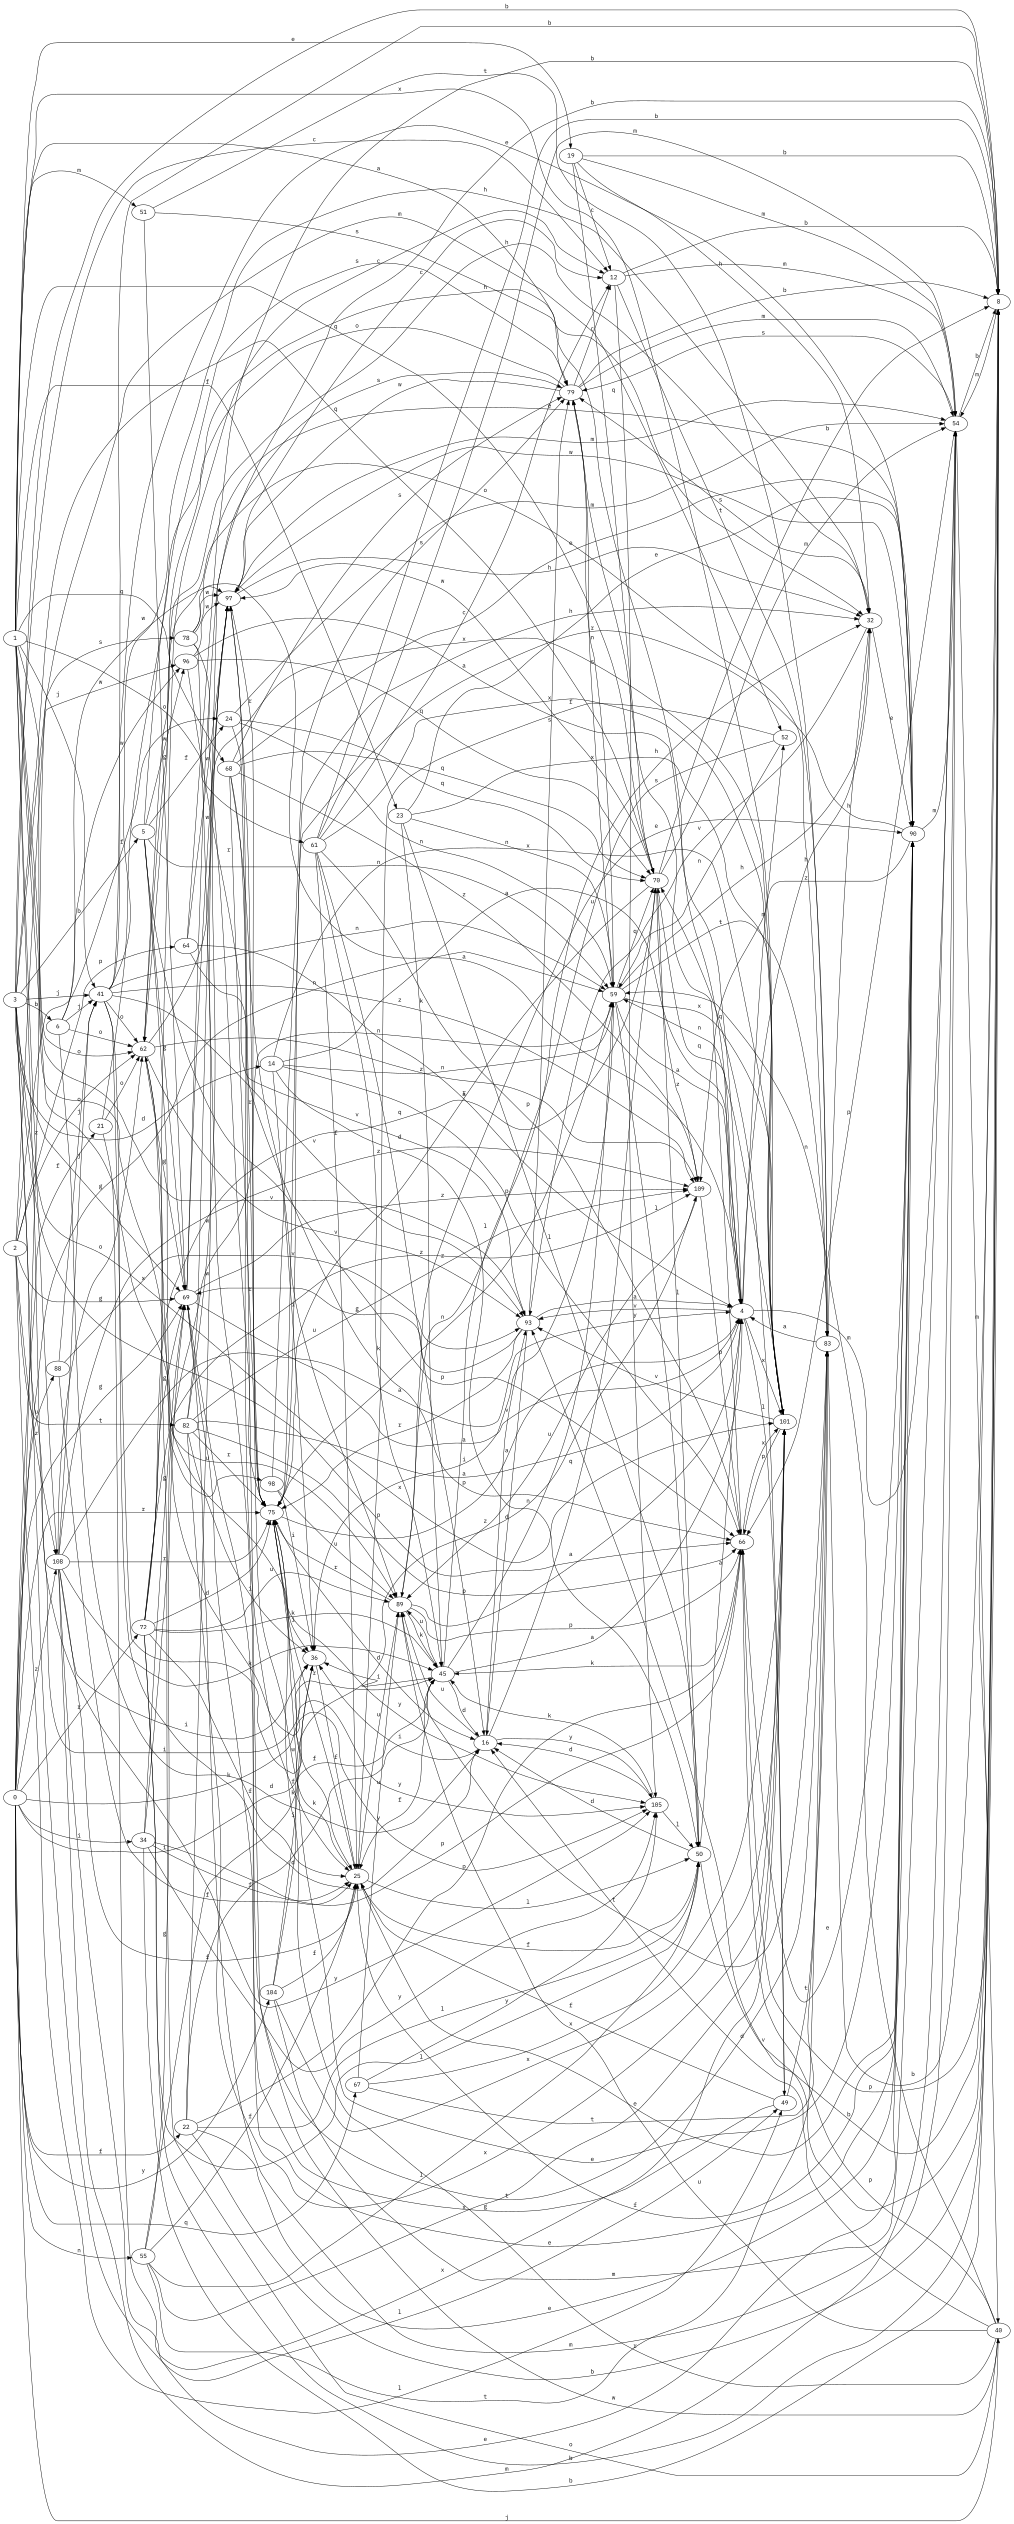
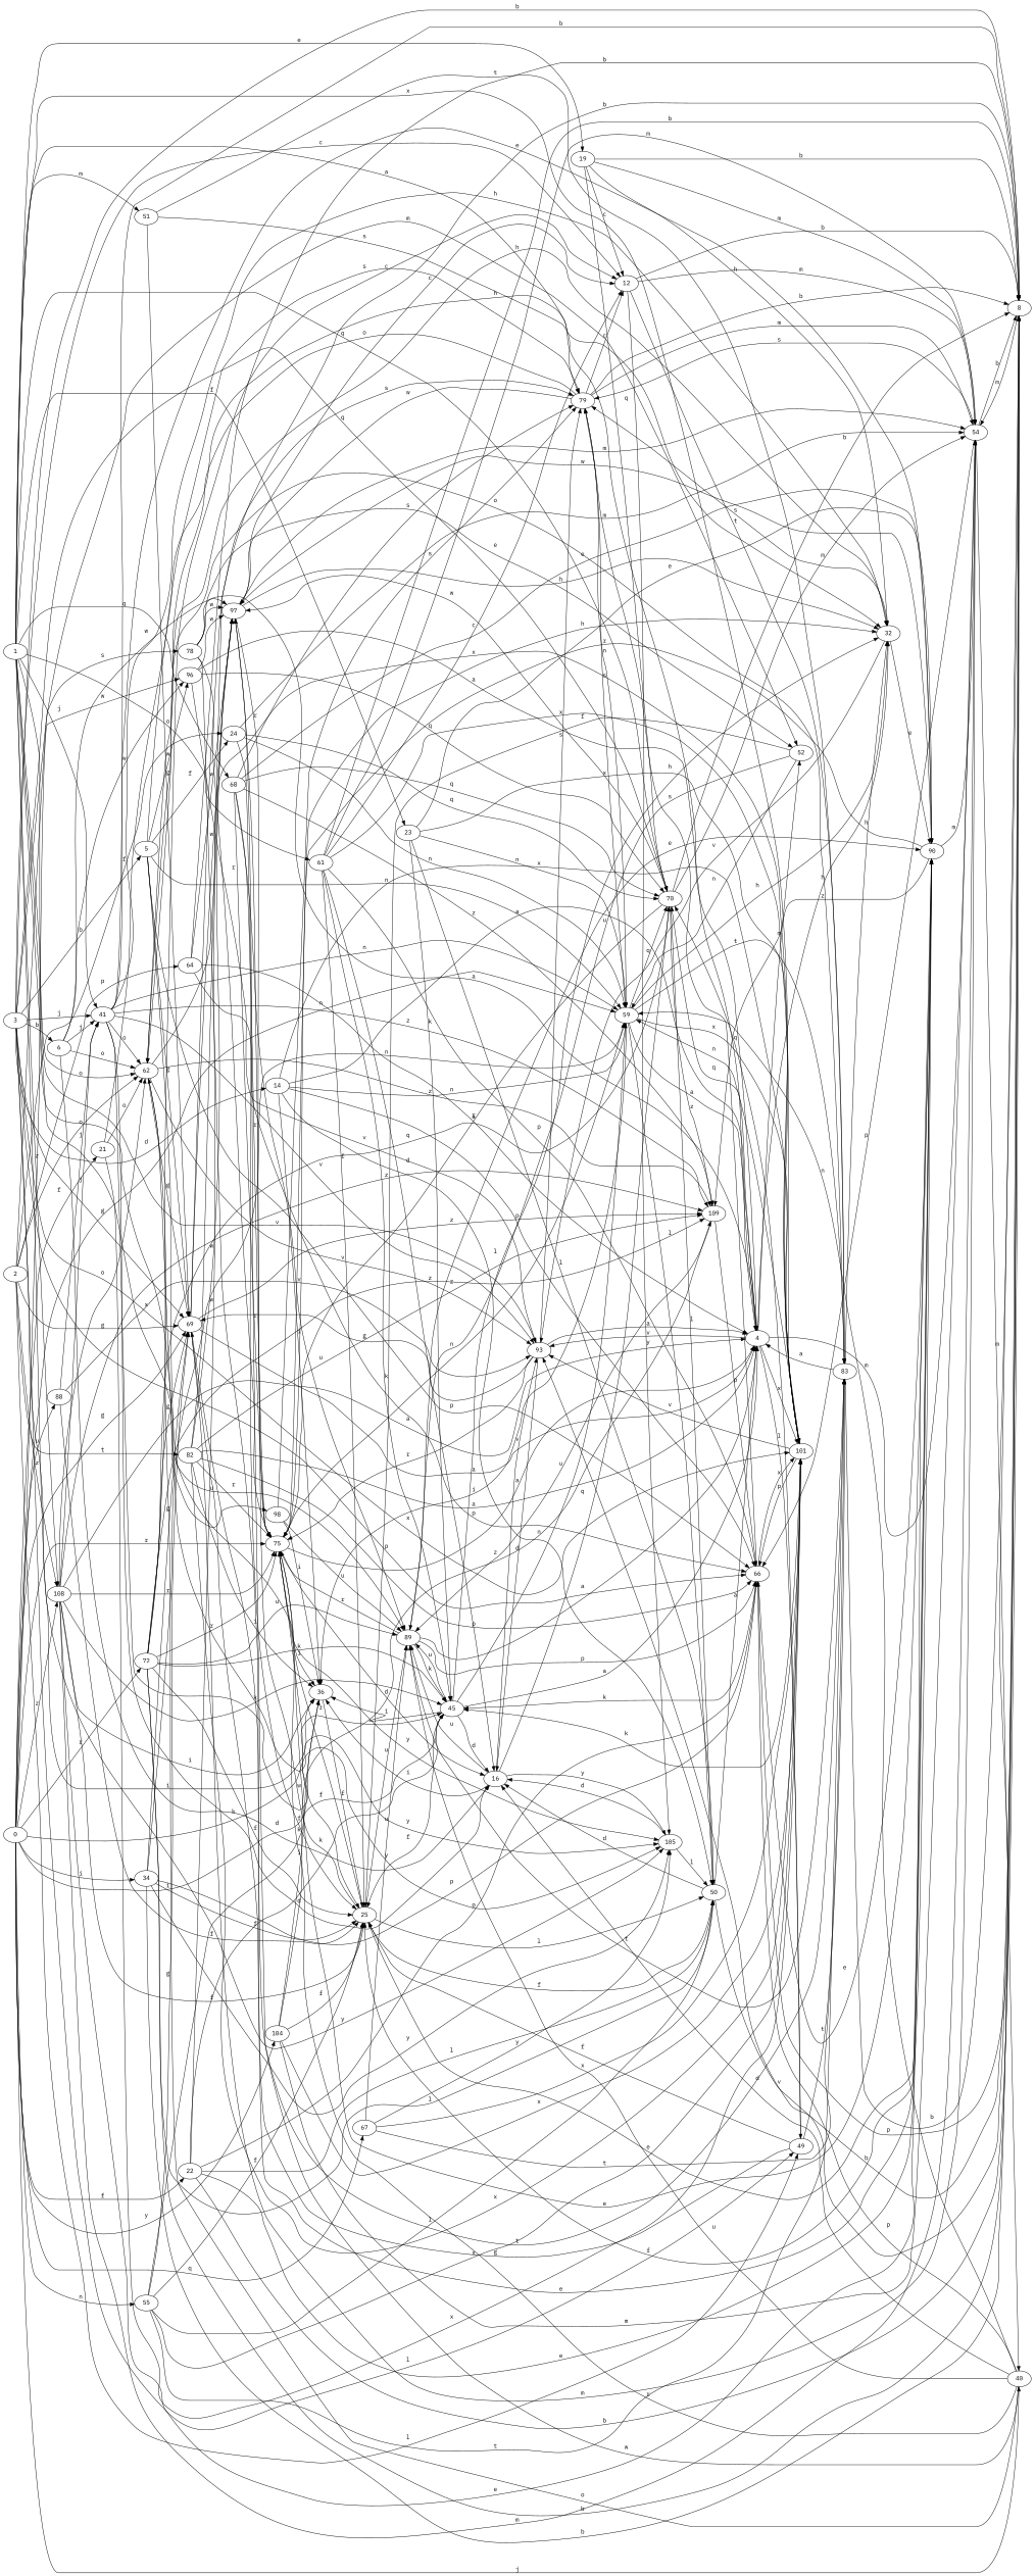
  strict digraph {
    fontname="IBM Plex Mono"
    rankdir=LR
    node [fontname="IBM Plex Mono"]
    edge [fontname="IBM Plex Mono"]
    0
    21
    22
    n4 [label=69]
    34
    36
    40
    45
    55
    59
    67
    72
    75
    88
    96
    104
    108
    62
    101
    32
    8
    66
    97
    50
    n25 [label=90]
    4
    54
    79
    109
    105
    25
    89
    16
    83
    70
    12
    41
    93
    1
    19
    23
    51
    61
    68
    98
    49
    52
    2
    24
    64
    82
    3
    5
    6
    14
    78
    0 -> 21 [label=f]
    0 -> 22 [label=f]
    0 -> n4 [label=g]
    0 -> 34 [label=i]
    0 -> 36 [label=i]
    0 -> 40 [label=j]
    0 -> 45 [label=k]
    0 -> 55 [label=n]
    0 -> 59 [label=n]
    0 -> 67 [label=q]
    0 -> 72 [label=r]
    0 -> 75 [label=r]
    0 -> 88 [label=u]
    0 -> 96 [label=w]
    0 -> 104 [label=y]
    0 -> 108 [label=z]
    21 -> 62 [label=o]
    21 -> 101 [label=x]
    21 -> 32 [label=h]
    22 -> 45 [label=k]
    22 -> 8 [label=b]
    22 -> 66 [label=p]
    22 -> 97 [label=w]
    22 -> 50 [label=l]
    22 -> n25 [label=e]
    n4 -> 97 [label=w]
    n4 -> n25 [label=e]
    n4 -> 4 [label=a]
    n4 -> 54 [label=m]
    n4 -> 79 [label=s]
    n4 -> 109 [label=z]
    34 -> n4 [label=g]
    34 -> 59 [label=n]
    34 -> 8 [label=b]
    34 -> 66 [label=p]
    34 -> 105 [label=y]
    34 -> 25 [label=f]
    36 -> 25 [label=f]
    40 -> 59 [label=n]
    40 -> 75 [label=r]
    40 -> 62 [label=o]
    40 -> 66 [label=p]
    40 -> 97 [label=w]
    40 -> 89 [label=u]
    40 -> 16 [label=d]
    45 -> 36 [label=i]
    45 -> 59 [label=n]
    45 -> 32 [label=h]
    45 -> 4 [label=a]
    45 -> 25 [label=f]
    45 -> 89 [label=u]
    45 -> 16 [label=d]
    55 -> n4 [label=g]
    55 -> 45 [label=k]
    55 -> 101 [label=x]
    55 -> 50 [label=l]
    55 -> 25 [label=f]
    55 -> 83 [label=t]
    59 -> 36 [label=i]
    59 -> 101 [label=x]
    59 -> 32 [label=h]
    59 -> 50 [label=l]
    59 -> 4 [label=a]
    59 -> 79 [label=s]
    59 -> 83 [label=t]
    59 -> 70 [label=q]
    67 -> 101 [label=x]
    67 -> 105 [label=y]
    67 -> 89 [label=u]
    67 -> 83 [label=t]
    72 -> n4 [label=g]
    72 -> 45 [label=k]
-   72 -> 75 [label=d]
+   72 -> 75 [label=r]
    72 -> 8 [label=b]
    72 -> 50 [label=l]
    72 -> 109 [label=z]
    72 -> 25 [label=f]
    72 -> 89 [label=u]
    72 -> 70 [label=q]
    72 -> 12 [label=c]
    75 -> 36 [label=i]
    75 -> 59 [label=n]
    75 -> 32 [label=h]
    75 -> n25 [label=e]
    75 -> 4 [label=a]
    75 -> 25 [label=f]
    75 -> 16 [label=d]
    88 -> 25 [label=f]
    88 -> 41 [label=j]
    88 -> 93 [label=v]
    96 -> 97 [label=w]
    96 -> 4 [label=a]
    96 -> 70 [label=q]
    96 -> 93 [label=v]
    104 -> 36 [label=i]
    104 -> 101 [label=x]
    104 -> 54 [label=m]
    104 -> 109 [label=z]
    104 -> 25 [label=f]
    108 -> 36 [label=i]
    108 -> 45 [label=k]
    108 -> 75 [label=r]
    108 -> 62 [label=o]
    108 -> n25 [label=e]
    108 -> 4 [label=a]
    108 -> 54 [label=m]
    108 -> 109 [label=z]
    108 -> 25 [label=f]
    108 -> 41 [label=j]
    62 -> n4 [label=g]
    62 -> 101 [label=x]
    62 -> 32 [label=h]
    62 -> 109 [label=z]
    62 -> 105 [label=y]
    62 -> 93 [label=v]
-   105 -> 45 [label=k]
+   101 -> 45 [label=k]
    101 -> 59 [label=n]
    101 -> 66 [label=p]
    101 -> 93 [label=v]
    32 -> n25 [label=e]
    32 -> 79 [label=s]
    32 -> 93 [label=v]
    8 -> 66 [label=p]
    8 -> 54 [label=m]
    8 -> 93 [label=v]
    66 -> 45 [label=k]
    66 -> 101 [label=x]
    66 -> n25 [label=e]
    66 -> 79 [label=s]
    97 -> 75 [label=r]
    97 -> 32 [label=h]
    97 -> 54 [label=m]
    97 -> 12 [label=c]
    50 -> 8 [label=b]
    50 -> 4 [label=a]
    50 -> 25 [label=f]
    50 -> 16 [label=d]
    n25 -> 75 [label=r]
    n25 -> 97 [label=w]
    n25 -> 54 [label=m]
    n25 -> 109 [label=z]
    n25 -> 25 [label=f]
    4 -> 101 [label=x]
    4 -> 32 [label=h]
    4 -> 54 [label=m]
    4 -> 70 [label=q]
    4 -> 93 [label=v]
    4 -> 49 [label=l]
    4 -> 52 [label=m]
    54 -> 40 [label=m]
    54 -> 8 [label=b]
    54 -> 66 [label=p]
    54 -> 79 [label=s]
    79 -> 59 [label=n]
    79 -> 62 [label=o]
    79 -> 8 [label=b]
    79 -> 97 [label=w]
    79 -> 54 [label=m]
    79 -> 12 [label=c]
    109 -> 66 [label=p]
    109 -> 89 [label=u]
    105 -> 50 [label=l]
    105 -> 16 [label=d]
    25 -> 75 [label=r]
    25 -> 97 [label=w]
    25 -> 50 [label=l]
    25 -> n25 [label=e]
    25 -> 89 [label=u]
    89 -> 45 [label=k]
    89 -> 75 [label=r]
    89 -> 66 [label=p]
    89 -> n25 [label=e]
    89 -> 4 [label=a]
    89 -> 83 [label=t]
    16 -> 36 [label=i]
    16 -> 105 [label=y]
    16 -> 89 [label=u]
    16 -> 70 [label=q]
    16 -> 93 [label=v]
    83 -> 62 [label=o]
    83 -> 32 [label=h]
    83 -> 8 [label=b]
    83 -> 4 [label=a]
    70 -> 75 [label=r]
    70 -> 8 [label=b]
    70 -> 97 [label=w]
    70 -> 50 [label=l]
    70 -> 54 [label=m]
    70 -> 109 [label=z]
    12 -> 8 [label=b]
    12 -> 54 [label=m]
    12 -> 105 [label=y]
    12 -> 83 [label=t]
    41 -> 59 [label=n]
    41 -> 62 [label=o]
    41 -> 32 [label=h]
    41 -> 8 [label=b]
    41 -> n25 [label=e]
    41 -> 109 [label=z]
    41 -> 105 [label=y]
    41 -> 16 [label=d]
    41 -> 93 [label=v]
    93 -> n4 [label=g]
    93 -> 75 [label=r]
    93 -> 4 [label=a]
    93 -> 79 [label=s]
    93 -> 16 [label=d]
    1 -> 108 [label=z]
    1 -> 62 [label=o]
    1 -> 101 [label=x]
    1 -> 4 [label=a]
    1 -> 105 [label=y]
    1 -> 89 [label=u]
    1 -> 70 [label=q]
    1 -> 41 [label=j]
    1 -> 93 [label=v]
    1 -> 19 [label=e]
    1 -> 23 [label=f]
    1 -> 51 [label=m]
    1 -> 61 [label=o]
    1 -> 68 [label=q]
    1 -> 98 [label=x]
    19 -> 32 [label=h]
    19 -> 8 [label=b]
    19 -> 54 [label=m]
    19 -> 70 [label=q]
    19 -> 12 [label=c]
    23 -> 45 [label=k]
    23 -> 59 [label=n]
    23 -> 101 [label=x]
    23 -> 50 [label=l]
    23 -> n25 [label=e]
    51 -> n4 [label=g]
    51 -> 79 [label=s]
    51 -> 83 [label=t]
    61 -> 45 [label=k]
    61 -> 101 [label=x]
    61 -> 8 [label=b]
    61 -> 66 [label=p]
    61 -> 54 [label=m]
    61 -> 25 [label=f]
    61 -> 16 [label=d]
    61 -> 12 [label=c]
    68 -> 75 [label=r]
    68 -> n25 [label=e]
    68 -> 79 [label=s]
    68 -> 109 [label=z]
    68 -> 25 [label=f]
    68 -> 89 [label=u]
    68 -> 70 [label=q]
    98 -> 36 [label=i]
    98 -> 79 [label=s]
    98 -> 89 [label=u]
    49 -> n4 [label=g]
    49 -> 25 [label=f]
    49 -> 83 [label=t]
    49 -> 70 [label=q]
    52 -> 59 [label=n]
    52 -> 25 [label=f]
    52 -> 89 [label=u]
    2 -> n4 [label=g]
    2 -> 108 [label=z]
    2 -> 62 [label=o]
    2 -> 49 [label=l]
    2 -> 52 [label=m]
    2 -> 24 [label=f]
    2 -> 64 [label=p]
    2 -> 82 [label=t]
    24 -> 59 [label=n]
    24 -> 75 [label=r]
    24 -> 54 [label=m]
    24 -> 70 [label=q]
    64 -> 8 [label=b]
    64 -> 66 [label=p]
    64 -> 97 [label=w]
    64 -> 4 [label=a]
    82 -> 36 [label=i]
    82 -> 75 [label=r]
    82 -> 101 [label=x]
    82 -> 8 [label=b]
    82 -> 66 [label=p]
    82 -> 97 [label=w]
    82 -> 4 [label=a]
    82 -> 109 [label=z]
    3 -> n4 [label=g]
    3 -> 36 [label=i]
    3 -> 101 [label=x]
    3 -> 8 [label=b]
    3 -> 66 [label=p]
    3 -> 70 [label=q]
    3 -> 12 [label=c]
    3 -> 41 [label=j]
    3 -> 49 [label=l]
    3 -> 5 [label=b]
    3 -> 6 [label=b]
    3 -> 14 [label=d]
    3 -> 78 [label=s]
    5 -> n4 [label=g]
    5 -> 59 [label=n]
    5 -> 96 [label=w]
    5 -> 66 [label=p]
    5 -> 79 [label=s]
    5 -> 105 [label=y]
    5 -> 24 [label=f]
    6 -> 96 [label=w]
    6 -> 62 [label=o]
    6 -> 97 [label=w]
    6 -> 16 [label=d]
    6 -> 41 [label=j]
    14 -> 36 [label=i]
    14 -> 59 [label=n]
    14 -> 101 [label=x]
    14 -> 66 [label=p]
    14 -> 50 [label=l]
    14 -> 4 [label=a]
    78 -> 75 [label=r]
    78 -> 97 [label=w]
-   78 -> n25 [label=e]
+   78 -> 52 [label=e]
    78 -> 4 [label=a]
    78 -> 83 [label=t]
  }
